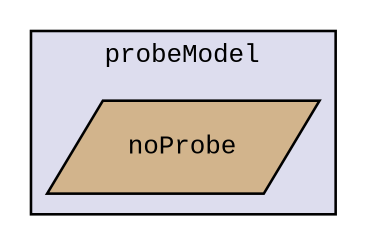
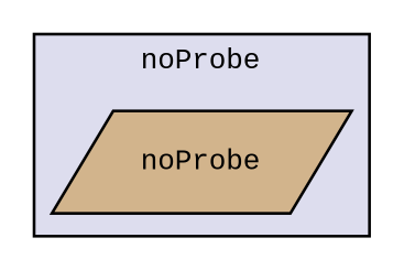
  digraph {
    compound=true
    fontname="Liberation Mono"
    n1 [fillcolor=tan fontname="Liberation Mono" fontsize=10 label=noProbe pencolor=black shape=parallelogram style=filled]
    subgraph cluster_1 {
      bgcolor="#ddddee"
      fontsize=10
-     label=probeModel
+     label=noProbe
      pencolor=black
      n1
    }
  }
